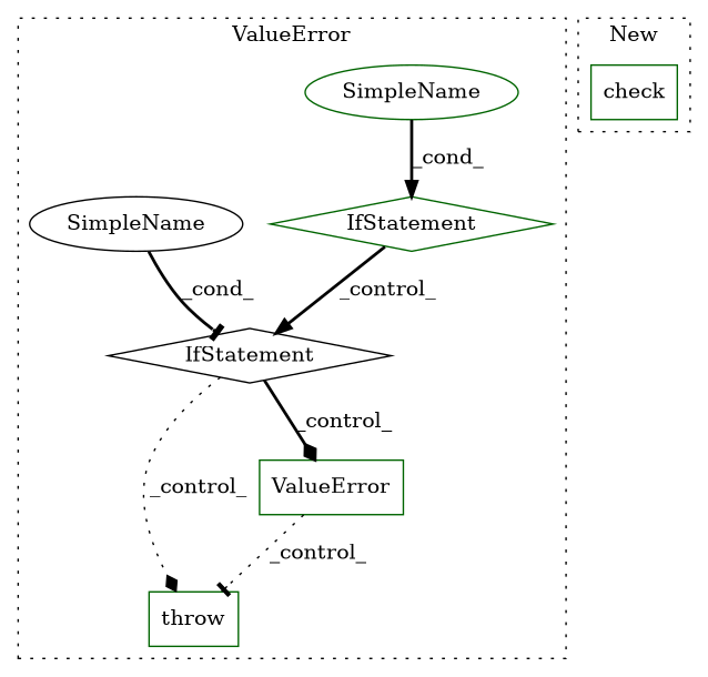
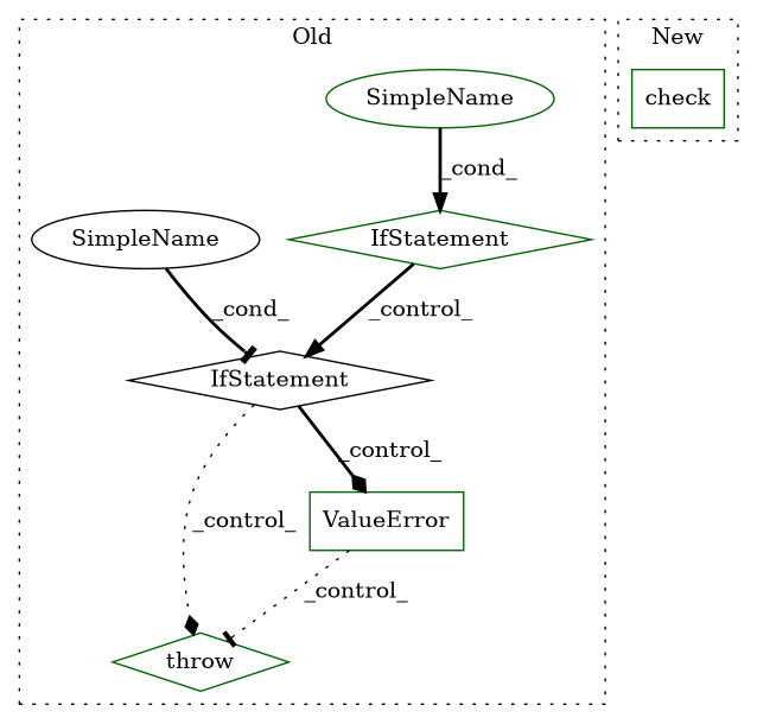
  digraph {
    node [a=25 color=darkgreen shape=box]
    edge [arrowhead=normal style=bold]
-   n1 [a=53 l=6 label=throw s=1212]
+   n1 [a=53 l=6 label=throw s=1212 shape=diamond]
    n2 [l="4,2" label=IfStatement s="1014,1046" shape=diamond]
    n3 [a=42 label=SimpleName shape=ellipse]
    n4 [color=black l="12,2" label=IfStatement s="1155,1198" shape=diamond]
    n5 [a=42 color=black label=SimpleName shape=ellipse]
    n6 [a=32 l="11,1" label=ValueError s="1218,1340"]
    n7 [a=32 l="6,1" label=check s="696,727"]
    subgraph cluster_1 {
-     label=ValueError
+     label=Old
      style=dotted
      n1
      n2
      n3
      n4
      n5
      n6
    }
    subgraph cluster_2 {
      label=New
      style=dotted
      n7
    }
    n2 -> n4 [label=_control_]
    n3 -> n2 [label=_cond_]
    n4 -> n1 [arrowhead=diamond label=_control_ style=dotted]
    n4 -> n6 [arrowhead=diamond label=_control_]
    n5 -> n4 [arrowhead=tee label=_cond_]
    n6 -> n1 [arrowhead=tee label=_control_ style=dotted]
  }
